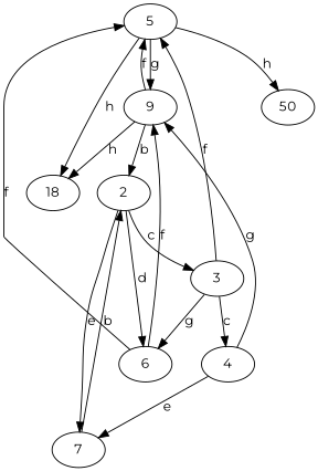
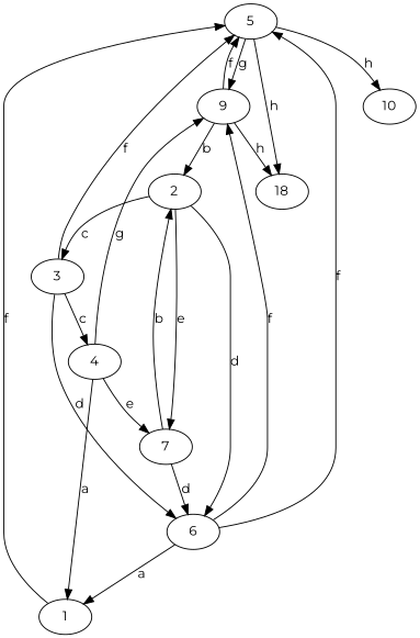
  strict digraph {
    fontname=Montserrat
    node [fontname=Montserrat]
    edge [fontname=Montserrat]
    n1 [label=5]
+   1
    3
    6
    4
    7
    2
    9
-   10 [label=50]
+   10
    n10 [label=18]
    n1 -> 9 [label=g]
    n1 -> 10 [label=h]
    n1 -> n10 [label=h]
+   1 -> n1 [label=f]
    3 -> n1 [label=f]
-   3 -> 6 [label=g]
+   3 -> 6 [label=d]
    3 -> 4 [label=c]
    6 -> n1 [label=f]
+   6 -> 1 [label=a]
    6 -> 9 [label=f]
+   4 -> 1 [label=a]
    4 -> 7 [label=e]
    4 -> 9 [label=g]
+   7 -> 6 [label=d]
    7 -> 2 [label=b]
    2 -> 3 [label=c]
    2 -> 6 [label=d]
    2 -> 7 [label=e]
    9 -> n1 [label=f]
    9 -> 2 [label=b]
    9 -> n10 [label=h]
  }
